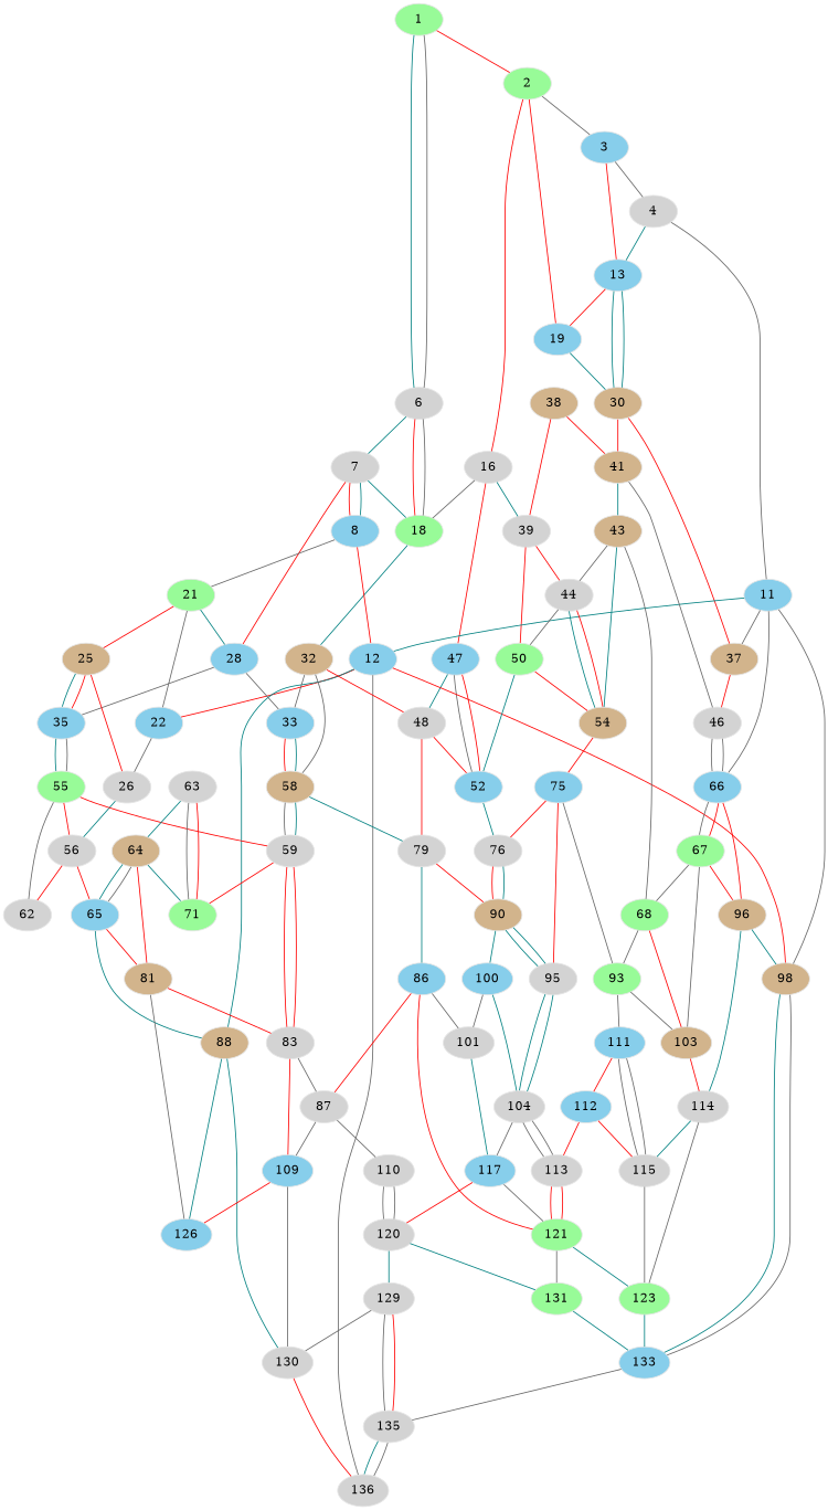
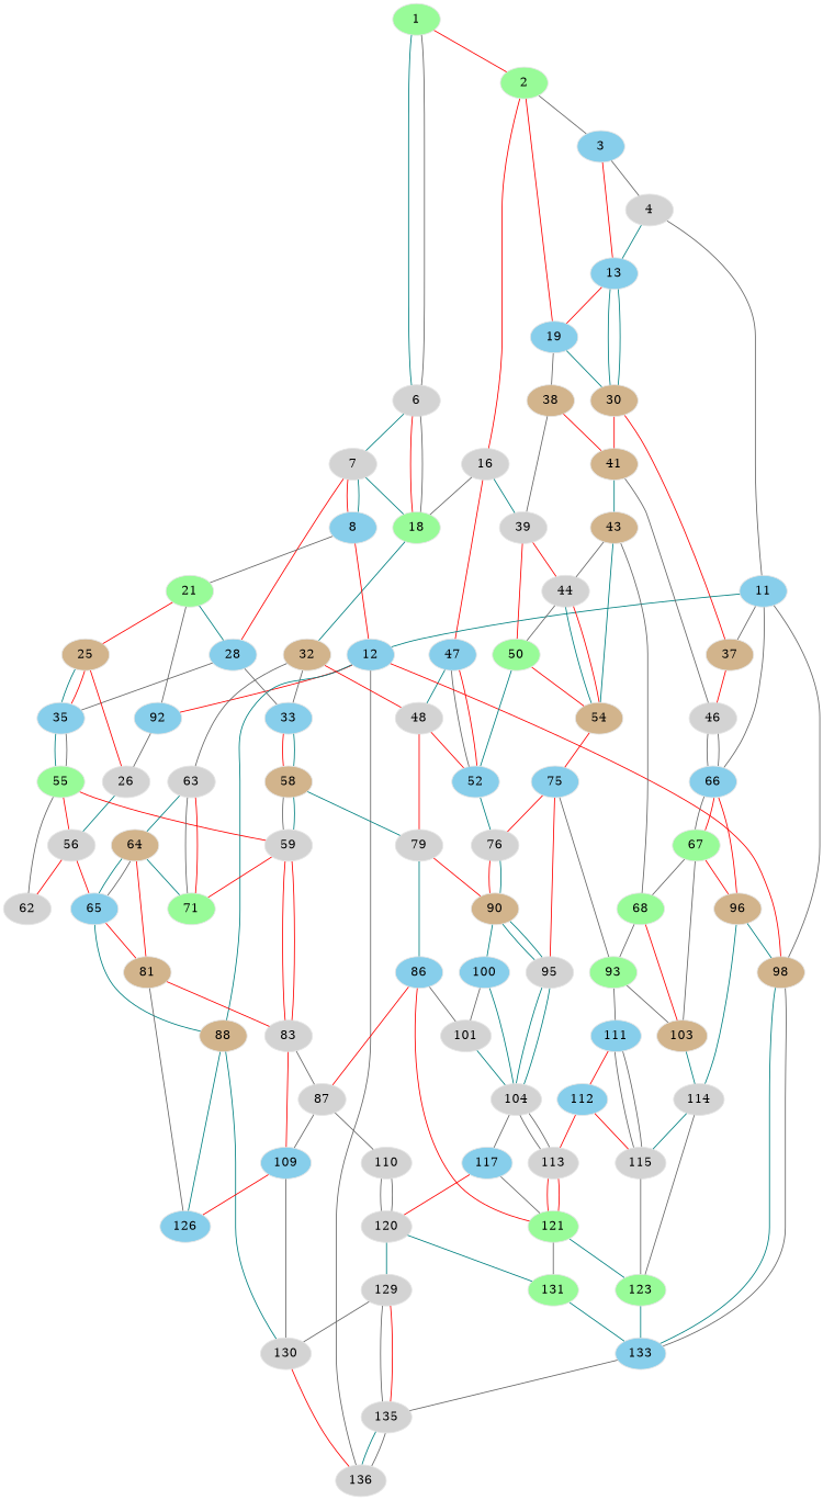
  graph {
    node [color=gray90 fillcolor=lightgrey style=filled]
    edge [color=red]
    1 [fillcolor=palegreen]
    2 [fillcolor=palegreen super="+15"]
    6
    3 [fillcolor=skyblue]
    16 [super="+17"]
    19 [fillcolor=skyblue super="+20"]
    7 [super="+27"]
    18 [fillcolor=palegreen super="+29"]
    4 [super="+10"]
    13 [fillcolor=skyblue super="+14"]
    39 [super="+40"]
    47 [fillcolor=skyblue]
    30 [fillcolor=tan super="+31"]
    38 [fillcolor=tan]
    11 [fillcolor=skyblue super="+36"]
    12 [fillcolor=skyblue super="+89"]
    37 [fillcolor=tan]
    66 [fillcolor=skyblue super="+70"]
    98 [fillcolor=tan]
    8 [fillcolor=skyblue super="+9"]
    21 [fillcolor=palegreen super="+24"]
    28 [fillcolor=skyblue super="+34"]
    32 [fillcolor=tan super="+49"]
    35 [fillcolor=skyblue]
    33 [fillcolor=skyblue]
-   22 [fillcolor=skyblue super="+23"]
+   22 [fillcolor=skyblue super="+23" label=92]
    88 [fillcolor=tan super="+127"]
    136
    25 [fillcolor=tan]
    46
    67 [fillcolor=palegreen super="+97"]
    96 [fillcolor=tan super="+99"]
    133 [fillcolor=skyblue super="+134"]
    26 [super="+53"]
    126 [fillcolor=skyblue]
    130 [super="+132"]
    41 [fillcolor=tan super="+42"]
    44 [super="+45"]
    50 [fillcolor=palegreen super="+51"]
    48 [super="+78"]
    52 [fillcolor=skyblue super="+77"]
    58 [fillcolor=tan super="+74"]
    56 [super="+57"]
    55 [fillcolor=palegreen super="+61"]
    62
    65 [fillcolor=skyblue super="+82"]
    43 [fillcolor=tan super="+69"]
    79 [super="+80"]
    59 [super="+60"]
    54 [fillcolor=tan super="+72"]
    68 [fillcolor=palegreen super="+92"]
    75 [fillcolor=skyblue super="+94"]
    103 [fillcolor=tan super="+106"]
    93 [fillcolor=palegreen super="+107"]
    76
    90 [fillcolor=tan super="+91"]
    86 [fillcolor=skyblue super="+102"]
    95
    71 [fillcolor=palegreen]
    83 [super="+84"]
    81 [fillcolor=tan super="+85"]
    87 [super="+108"]
    109 [fillcolor=skyblue super="+125"]
    63
    64 [fillcolor=tan super="+73"]
    114 [super="+116"]
    111 [fillcolor=skyblue]
    104 [super="+105"]
    100 [fillcolor=skyblue]
    101
    121 [fillcolor=palegreen super="+122"]
    110
    117 [fillcolor=skyblue super="+118"]
    120 [super="+128"]
    112 [fillcolor=skyblue]
    115 [super="+119"]
    113
    123 [fillcolor=palegreen super="+124"]
    135
    129
    131 [fillcolor=palegreen]
    1 -- 2
    1 -- 6 [color=teal]
    1 -- 6 [color=gray40]
    2 -- 3 [color=gray40]
    2 -- 16
    2 -- 19
    6 -- 7 [color=teal]
    6 -- 18
    6 -- 18 [color=gray40]
    3 -- 4 [color=gray40]
    3 -- 13
    16 -- 18 [color=gray40]
    16 -- 39 [color=teal]
    16 -- 47
    19 -- 30 [color=teal]
+   19 -- 38 [color=gray40]
    7 -- 18 [color=teal]
    7 -- 8
    7 -- 8 [color=teal]
    7 -- 28
    18 -- 32 [color=teal]
    4 -- 13 [color=teal]
    4 -- 11 [color=gray40]
    13 -- 19
    13 -- 30 [color=teal]
    13 -- 30 [color=teal]
    39 -- 44
    39 -- 50
    47 -- 48 [color=teal]
    47 -- 52 [color=gray40]
    47 -- 52
    30 -- 37
    30 -- 41
-   38 -- 39
+   38 -- 39 [color=gray40]
    38 -- 41
    11 -- 12 [color=teal]
    11 -- 37 [color=gray40]
    11 -- 66 [color=gray40]
    11 -- 98 [color=gray40]
    12 -- 98
    12 -- 22
    12 -- 88 [color=teal]
    12 -- 136 [color=gray40]
    37 -- 46
    66 -- 67 [color=gray40]
    66 -- 67
    66 -- 96
    98 -- 133 [color=teal]
    98 -- 133 [color=gray40]
    8 -- 12
    8 -- 21 [color=gray40]
    21 -- 28 [color=teal]
    21 -- 22 [color=gray40]
    21 -- 25
    28 -- 35 [color=gray40]
    28 -- 33 [color=gray40]
    32 -- 33 [color=gray40]
    32 -- 48
-   32 -- 58 [color=gray40]
+   32 -- 63 [color=gray40]
    35 -- 55 [color=teal]
    35 -- 55 [color=gray40]
    33 -- 58
    33 -- 58 [color=teal]
    22 -- 26 [color=gray40 weight=2]
    88 -- 126 [color=teal]
    88 -- 130 [color=teal]
    25 -- 35 [color=teal]
    25 -- 35
    25 -- 26
    46 -- 66 [color=gray40]
    46 -- 66 [color=gray40]
    67 -- 96
    67 -- 68 [color=gray40]
    67 -- 103 [color=gray40]
    96 -- 98 [color=teal]
    96 -- 114 [color=teal]
    133 -- 135 [color=gray40]
    26 -- 56 [color=teal]
    130 -- 136
    41 -- 46 [color=gray40]
    41 -- 43 [color=teal]
    44 -- 50 [color=gray40]
    44 -- 54 [color=teal]
    44 -- 54
    50 -- 52 [color=teal]
    50 -- 54
    48 -- 52
    48 -- 79
    52 -- 76 [color=teal]
    58 -- 79 [color=teal]
    58 -- 59 [color=gray40]
    58 -- 59 [color=teal]
    56 -- 62
    56 -- 65
    55 -- 56
    55 -- 62 [color=gray40]
    55 -- 59
    65 -- 88 [color=teal]
    65 -- 81
    43 -- 44 [color=gray40]
    43 -- 54 [color=teal]
    43 -- 68 [color=gray40]
    79 -- 90
    79 -- 86 [color=teal]
    59 -- 71
    59 -- 83
    59 -- 83
    54 -- 75
    68 -- 103
    68 -- 93 [color=gray40]
    75 -- 93 [color=gray40]
    75 -- 76
    75 -- 95
-   103 -- 114
+   103 -- 114 [color=teal]
    93 -- 103 [color=gray40]
    93 -- 111 [color=gray40]
    76 -- 90
    76 -- 90 [color=teal]
    90 -- 95 [color=teal]
    90 -- 95 [color=teal]
    90 -- 100 [color=teal]
    86 -- 87
    86 -- 101 [color=gray40]
    86 -- 121
    95 -- 104 [color=teal]
    95 -- 104 [color=teal]
    83 -- 87 [color=gray40]
    83 -- 109
    81 -- 126 [color=gray40]
    81 -- 83
    87 -- 109 [color=gray40]
    87 -- 110 [color=gray40]
    109 -- 126
    109 -- 130 [color=gray40]
    63 -- 71 [color=gray40]
    63 -- 71
    63 -- 64 [color=teal]
    64 -- 65 [color=teal]
    64 -- 65 [color=gray40]
    64 -- 71 [color=teal]
    64 -- 81
    114 -- 115 [color=teal]
    114 -- 123 [color=gray40]
    111 -- 112
    111 -- 115 [color=gray40]
    111 -- 115 [color=gray40]
    104 -- 117 [color=gray40]
    104 -- 113 [color=gray40]
    104 -- 113 [color=gray40]
    100 -- 104 [color=teal]
    100 -- 101 [color=gray40]
-   101 -- 117 [color=teal]
+   101 -- 104 [color=teal]
    121 -- 123 [color=teal]
    121 -- 131 [color=gray40]
    110 -- 120 [color=gray40]
    110 -- 120 [color=gray40]
    117 -- 121 [color=gray40]
    117 -- 120
    120 -- 129 [color=teal]
    120 -- 131 [color=teal]
    112 -- 115
    112 -- 113
    115 -- 123 [color=gray40]
    113 -- 121
    113 -- 121
    123 -- 133 [color=teal]
    135 -- 136 [color=teal]
    135 -- 136 [color=gray40]
    129 -- 130 [color=gray40]
    129 -- 135 [color=gray40]
    129 -- 135
    131 -- 133 [color=teal]
  }
